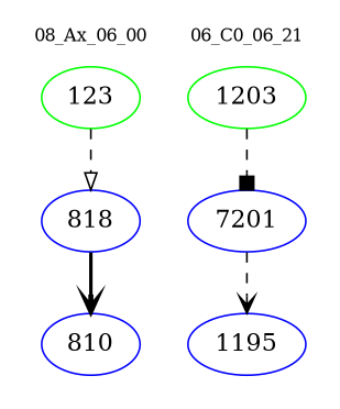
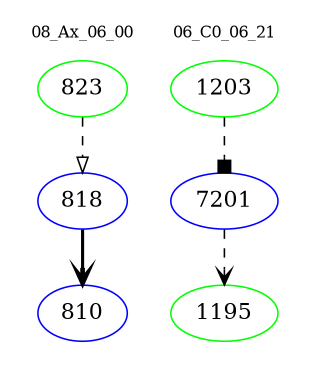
  digraph {
    node [color=blue]
    edge [arrowhead=vee color=black style=dashed]
-   n1 [color=green label=123]
+   n1 [color=green label=823]
    n2 [label=818]
    n3 [label=810]
    n4 [color=green label=1203]
    n5 [label=7201]
-   n6 [label=1195]
+   n6 [color=green label=1195]
    subgraph cluster_1 {
      color=white
      fontsize=10
      label="08_Ax_06_00"
      n1
      n2
      n3
    }
    subgraph cluster_2 {
      color=white
      fontsize=10
      label="06_C0_06_21"
      n4
      n5
      n6
    }
    n1 -> n2 [arrowhead=onormal]
    n2 -> n3 [style=bold]
    n4 -> n5 [arrowhead=box]
    n5 -> n6
  }
